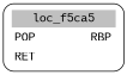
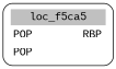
  digraph {
-   n1 [fontname="Courier New" label=<<table border="0" cellborder="0" cellpadding="3"><tr><td align="center" colspan="2" bgcolor="grey">loc_f5ca5</td></tr><tr><td align="left">POP        RBP</td></tr><tr><td align="left">RET        </td></tr></table>> shape=Mrecord]
+   n1 [fontname="Courier New" label=<<table border="0" cellborder="0" cellpadding="3"><tr><td align="center" colspan="2" bgcolor="grey">loc_f5ca5</td></tr><tr><td align="left">POP        RBP</td></tr><tr><td align="left">POP        </td></tr></table>> shape=Mrecord]
  }
